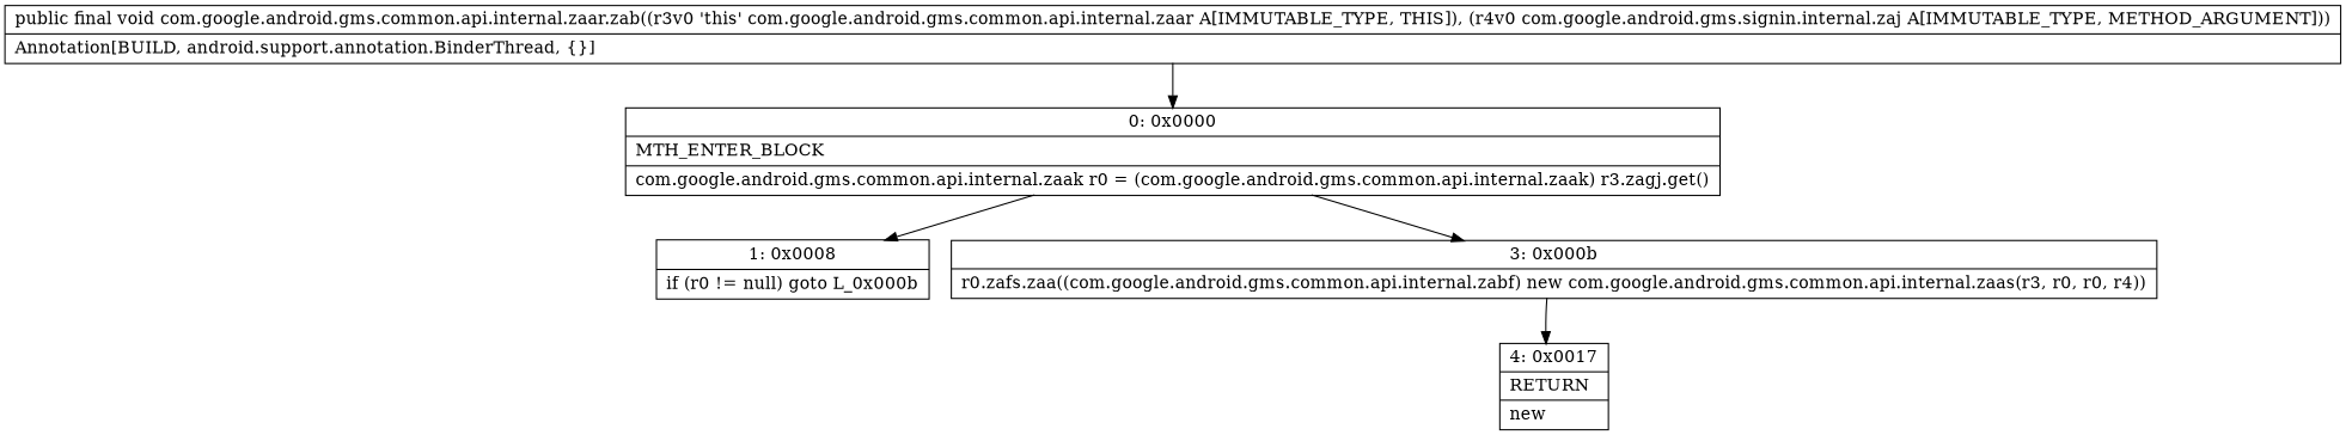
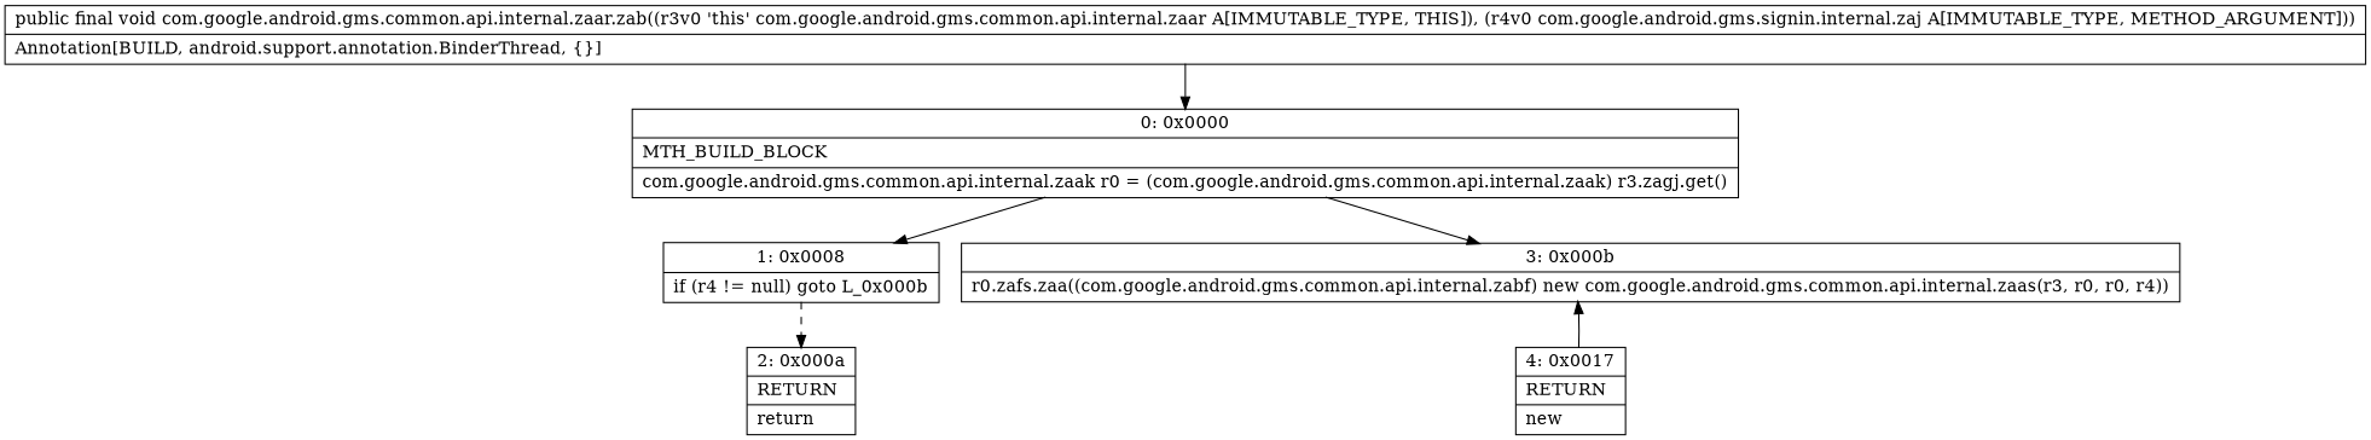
  digraph {
    node [shape=record]
-   n1 [label="{0\:\ 0x0000|MTH_ENTER_BLOCK\l|com.google.android.gms.common.api.internal.zaak r0 = (com.google.android.gms.common.api.internal.zaak) r3.zagj.get()\l}"]
-   n2 [label="{1\:\ 0x0008|if (r0 != null) goto L_0x000b\l}"]
+   n1 [label="{0\:\ 0x0000|MTH_BUILD_BLOCK\l|com.google.android.gms.common.api.internal.zaak r0 = (com.google.android.gms.common.api.internal.zaak) r3.zagj.get()\l}"]
+   n2 [label="{1\:\ 0x0008|if (r4 != null) goto L_0x000b\l}"]
    n3 [label="{3\:\ 0x000b|r0.zafs.zaa((com.google.android.gms.common.api.internal.zabf) new com.google.android.gms.common.api.internal.zaas(r3, r0, r0, r4))\l}"]
+   n4 [label="{2\:\ 0x000a|RETURN\l|return\l}"]
    n5 [label="{4\:\ 0x0017|RETURN\l|new\l}"]
    n6 [label="{public final void com.google.android.gms.common.api.internal.zaar.zab((r3v0 'this' com.google.android.gms.common.api.internal.zaar A[IMMUTABLE_TYPE, THIS]), (r4v0 com.google.android.gms.signin.internal.zaj A[IMMUTABLE_TYPE, METHOD_ARGUMENT]))  | Annotation[BUILD, android.support.annotation.BinderThread, \{\}]\l}"]
    n1 -> n2
    n1 -> n3
-   n3 -> n5
+   n2 -> n4 [style=dashed]
+   n5 -> n3
    n6 -> n1
  }
